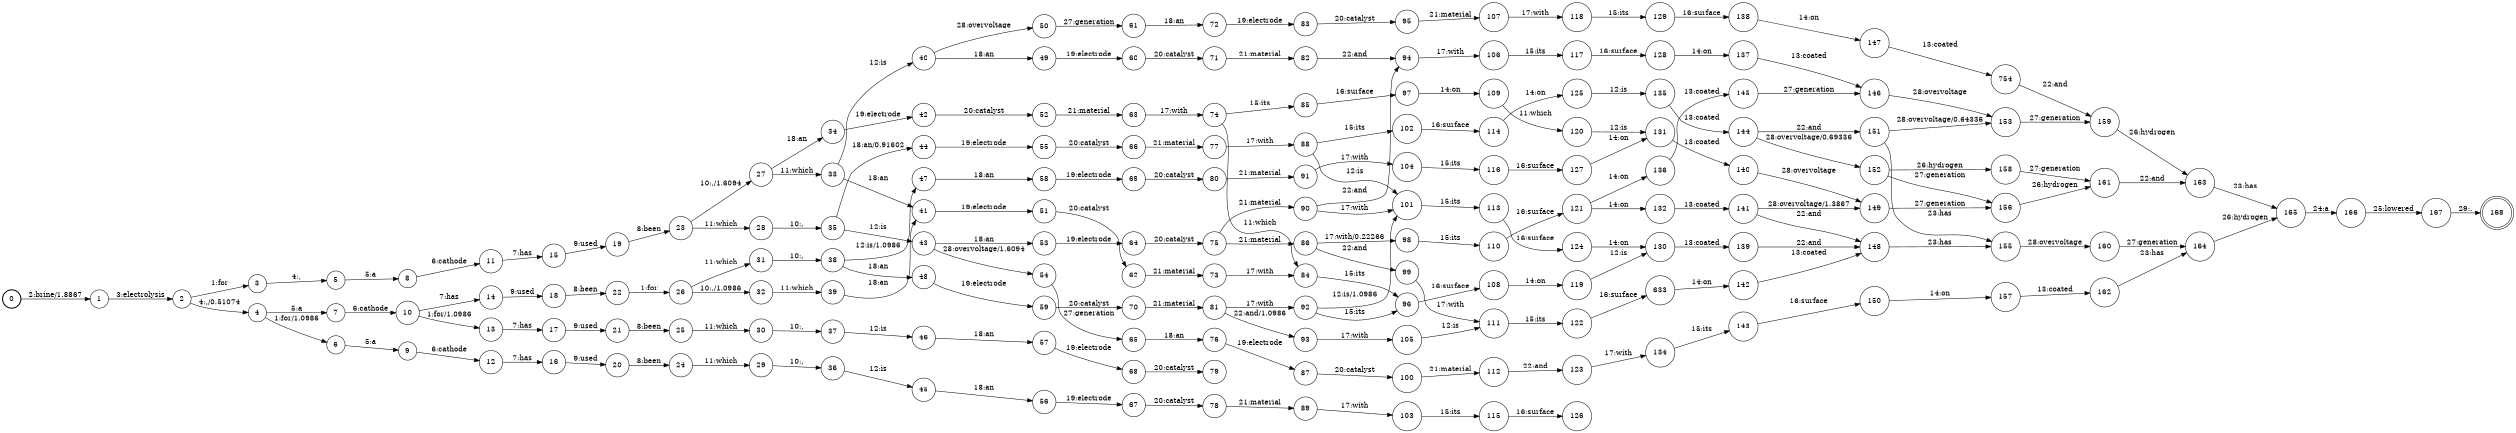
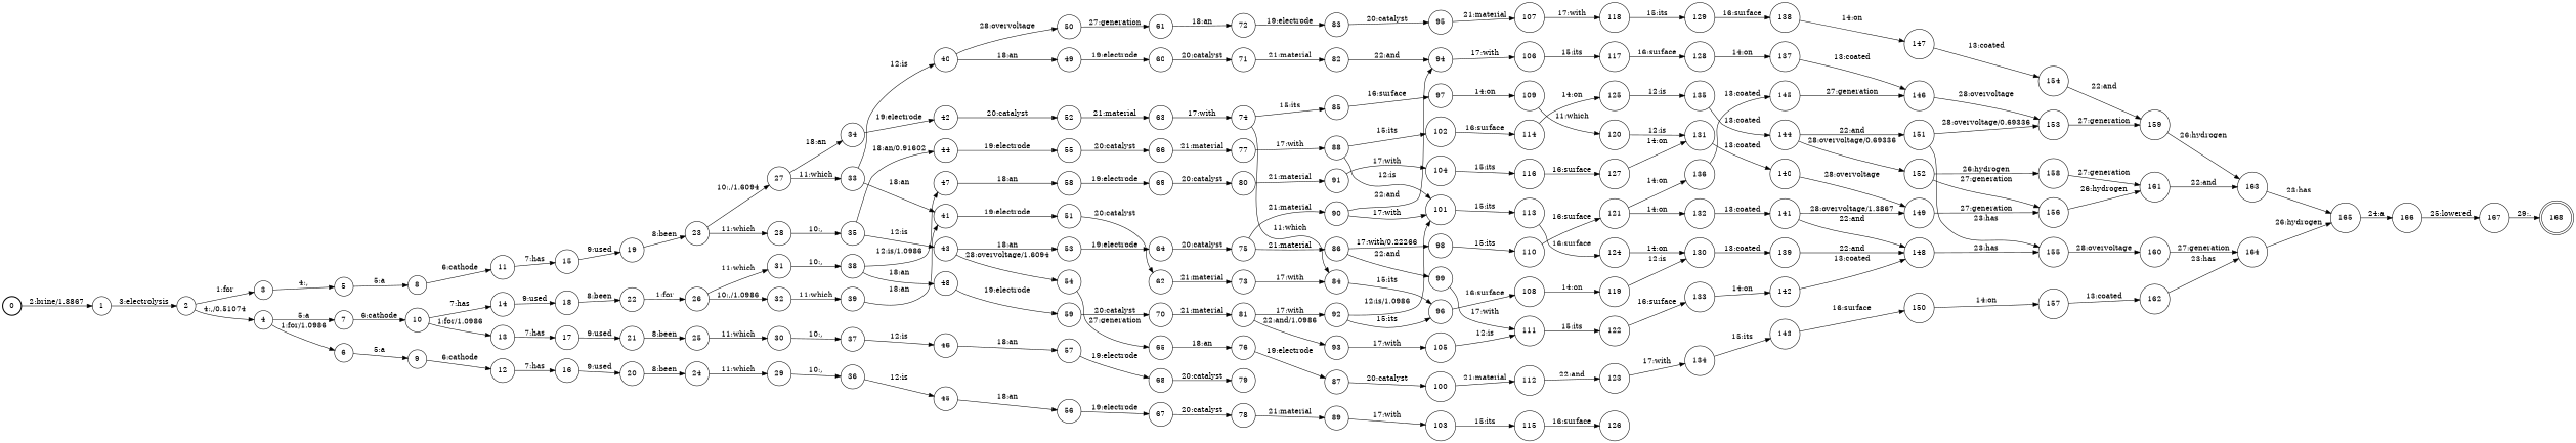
  digraph {
    nodesep=0.25
    rankdir=LR
    ranksep=0.4
    node [fontsize=14 shape=circle style=solid]
    edge [fontsize=14]
    n1 [label=0 style=bold]
    n2 [label=1]
    n3 [label=2]
    n4 [label=3]
    n5 [label=4]
    n6 [label=5]
    n7 [label=6]
    n8 [label=7]
    n9 [label=8]
    n10 [label=9]
    n11 [label=10]
    n12 [label=11]
    n13 [label=12]
    n14 [label=13]
    n15 [label=14]
    n16 [label=15]
    n17 [label=16]
    n18 [label=17]
    n19 [label=18]
    n20 [label=19]
    n21 [label=20]
    n22 [label=21]
    n23 [label=22]
    n24 [label=23]
    n25 [label=24]
    n26 [label=25]
    n27 [label=26]
    n28 [label=27]
    n29 [label=28]
    n30 [label=29]
    n31 [label=30]
    n32 [label=32]
    n33 [label=31]
    n34 [label=33]
    n35 [label=34]
    n36 [label=35]
    n37 [label=36]
    n38 [label=37]
    n39 [label=39]
    n40 [label=38]
    n41 [label=40]
    n42 [label=41]
    n43 [label=42]
    n44 [label=43]
    n45 [label=44]
    n46 [label=45]
    n47 [label=46]
    n48 [label=47]
    n49 [label=48]
    n50 [label=49]
    n51 [label=50]
    n52 [label=51]
    n53 [label=52]
    n54 [label=53]
    n55 [label=54]
    n56 [label=55]
    n57 [label=56]
    n58 [label=57]
    n59 [label=58]
    n60 [label=59]
    n61 [label=60]
    n62 [label=61]
    n63 [label=62]
    n64 [label=63]
    n65 [label=64]
    n66 [label=65]
    n67 [label=66]
    n68 [label=67]
    n69 [label=68]
    n70 [label=69]
    n71 [label=70]
    n72 [label=71]
    n73 [label=72]
    n74 [label=73]
    n75 [label=74]
    n76 [label=75]
    n77 [label=76]
    n78 [label=77]
    n79 [label=78]
    n80 [label=79]
    n81 [label=80]
    n82 [label=81]
    n83 [label=82]
    n84 [label=83]
    n85 [label=84]
    n86 [label=85]
    n87 [label=86]
    n88 [label=90]
    n89 [label=87]
    n90 [label=88]
    n91 [label=89]
    n92 [label=91]
    n93 [label=92]
    n94 [label=93]
    n95 [label=94]
    n96 [label=95]
    n97 [label=96]
    n98 [label=97]
    n99 [label=98]
    n100 [label=99]
    n101 [label=100]
    n102 [label=101]
    n103 [label=102]
    n104 [label=103]
    n105 [label=104]
    n106 [label=105]
    n107 [label=106]
    n108 [label=107]
    n109 [label=108]
    n110 [label=109]
    n111 [label=110]
    n112 [label=111]
    n113 [label=112]
    n114 [label=113]
    n115 [label=114]
    n116 [label=115]
    n117 [label=116]
    n118 [label=117]
    n119 [label=118]
    n120 [label=119]
    n121 [label=120]
    n122 [label=121]
    n123 [label=122]
    n124 [label=123]
    n125 [label=124]
    n126 [label=125]
    n127 [label=126]
    n128 [label=127]
    n129 [label=128]
    n130 [label=129]
    n131 [label=130]
    n132 [label=131]
    n133 [label=132]
    n134 [label=136]
-   n135 [label=633]
+   n135 [label=133]
    n136 [label=134]
    n137 [label=135]
    n138 [label=137]
    n139 [label=138]
    n140 [label=139]
    n141 [label=140]
    n142 [label=141]
    n143 [label=142]
    n144 [label=143]
    n145 [label=144]
    n146 [label=145]
    n147 [label=146]
    n148 [label=147]
    n149 [label=148]
    n150 [label=149]
    n151 [label=150]
    n152 [label=151]
    n153 [label=152]
    n154 [label=153]
-   n155 [label=754]
+   n155 [label=154]
    n156 [label=155]
    n157 [label=156]
    n158 [label=157]
    n159 [label=158]
    n160 [label=159]
    n161 [label=160]
    n162 [label=161]
    n163 [label=162]
    n164 [label=163]
    n165 [label=164]
    n166 [label=165]
    n167 [label=166]
    n168 [label=167]
    n169 [label=168 shape=doublecircle]
    n1 -> n2 [label="2:brine/1.8867"]
    n2 -> n3 [label="3:electrolysis"]
    n3 -> n4 [label="1:for"]
    n3 -> n5 [label="4:,/0.51074"]
    n4 -> n6 [label="4:,"]
    n5 -> n7 [label="1:for/1.0986"]
    n5 -> n8 [label="5:a"]
    n6 -> n9 [label="5:a"]
    n7 -> n10 [label="5:a"]
    n8 -> n11 [label="6:cathode"]
    n9 -> n12 [label="6:cathode"]
    n10 -> n13 [label="6:cathode"]
    n11 -> n14 [label="1:for/1.0986"]
    n11 -> n15 [label="7:has"]
    n12 -> n16 [label="7:has"]
    n13 -> n17 [label="7:has"]
    n14 -> n18 [label="7:has"]
    n15 -> n19 [label="9:used"]
    n16 -> n20 [label="9:used"]
    n17 -> n21 [label="9:used"]
    n18 -> n22 [label="9:used"]
    n19 -> n23 [label="8:been"]
    n20 -> n24 [label="8:been"]
    n21 -> n25 [label="8:been"]
    n22 -> n26 [label="8:been"]
    n23 -> n27 [label="1:for"]
    n24 -> n28 [label="10:,/1.6094"]
    n24 -> n29 [label="11:which"]
    n25 -> n30 [label="11:which"]
    n26 -> n31 [label="11:which"]
    n27 -> n32 [label="10:,/1.0986"]
    n27 -> n33 [label="11:which"]
    n28 -> n34 [label="11:which"]
    n28 -> n35 [label="18:an"]
    n29 -> n36 [label="10:,"]
    n30 -> n37 [label="10:,"]
    n31 -> n38 [label="10:,"]
    n32 -> n39 [label="11:which"]
    n33 -> n40 [label="10:,"]
    n34 -> n41 [label="12:is"]
    n34 -> n42 [label="18:an"]
    n35 -> n43 [label="19:electrode"]
    n36 -> n44 [label="12:is"]
    n36 -> n45 [label="18:an/0.91602"]
    n37 -> n46 [label="12:is"]
    n38 -> n47 [label="12:is"]
    n39 -> n42 [label="18:an"]
    n40 -> n48 [label="12:is/1.0986"]
    n40 -> n49 [label="18:an"]
    n41 -> n50 [label="18:an"]
    n41 -> n51 [label="28:overvoltage"]
    n42 -> n52 [label="19:electrode"]
    n43 -> n53 [label="20:catalyst"]
    n44 -> n54 [label="18:an"]
    n44 -> n55 [label="28:overvoltage/1.6094"]
    n45 -> n56 [label="19:electrode"]
    n46 -> n57 [label="18:an"]
    n47 -> n58 [label="18:an"]
    n48 -> n59 [label="18:an"]
    n49 -> n60 [label="19:electrode"]
    n50 -> n61 [label="19:electrode"]
    n51 -> n62 [label="27:generation"]
    n52 -> n63 [label="20:catalyst"]
    n53 -> n64 [label="21:material"]
    n54 -> n65 [label="19:electrode"]
    n55 -> n66 [label="27:generation"]
    n56 -> n67 [label="20:catalyst"]
    n57 -> n68 [label="19:electrode"]
    n58 -> n69 [label="19:electrode"]
    n59 -> n70 [label="19:electrode"]
    n60 -> n71 [label="20:catalyst"]
    n61 -> n72 [label="20:catalyst"]
    n62 -> n73 [label="18:an"]
    n63 -> n74 [label="21:material"]
    n64 -> n75 [label="17:with"]
    n65 -> n76 [label="20:catalyst"]
    n66 -> n77 [label="18:an"]
    n67 -> n78 [label="21:material"]
    n68 -> n79 [label="20:catalyst"]
    n69 -> n80 [label="20:catalyst"]
    n70 -> n81 [label="20:catalyst"]
    n71 -> n82 [label="21:material"]
    n72 -> n83 [label="21:material"]
    n73 -> n84 [label="19:electrode"]
    n74 -> n85 [label="17:with"]
    n75 -> n85 [label="11:which"]
    n75 -> n86 [label="15:its"]
    n76 -> n87 [label="21:material"]
    n76 -> n88 [label="21:material"]
    n77 -> n89 [label="19:electrode"]
    n78 -> n90 [label="17:with"]
    n79 -> n91 [label="21:material"]
    n81 -> n92 [label="21:material"]
    n82 -> n93 [label="17:with"]
    n82 -> n94 [label="22:and/1.0986"]
    n83 -> n95 [label="22:and"]
    n84 -> n96 [label="20:catalyst"]
    n85 -> n97 [label="15:its"]
    n86 -> n98 [label="16:surface"]
    n87 -> n99 [label="17:with/0.22266"]
    n87 -> n100 [label="22:and"]
    n88 -> n95 [label="22:and"]
    n88 -> n102 [label="17:with"]
    n89 -> n101 [label="20:catalyst"]
    n90 -> n102 [label="12:is"]
    n90 -> n103 [label="15:its"]
    n91 -> n104 [label="17:with"]
    n92 -> n105 [label="17:with"]
    n93 -> n97 [label="15:its"]
    n93 -> n102 [label="12:is/1.0986"]
    n94 -> n106 [label="17:with"]
    n95 -> n107 [label="17:with"]
    n96 -> n108 [label="21:material"]
    n97 -> n109 [label="16:surface"]
    n98 -> n110 [label="14:on"]
    n99 -> n111 [label="15:its"]
    n100 -> n112 [label="17:with"]
    n101 -> n113 [label="21:material"]
    n102 -> n114 [label="15:its"]
    n103 -> n115 [label="16:surface"]
    n104 -> n116 [label="15:its"]
    n105 -> n117 [label="15:its"]
    n106 -> n112 [label="12:is"]
    n107 -> n118 [label="15:its"]
    n108 -> n119 [label="17:with"]
    n109 -> n120 [label="14:on"]
    n110 -> n121 [label="11:which"]
    n111 -> n122 [label="16:surface"]
    n112 -> n123 [label="15:its"]
    n113 -> n124 [label="22:and"]
    n114 -> n125 [label="16:surface"]
    n115 -> n126 [label="14:on"]
    n116 -> n127 [label="16:surface"]
    n117 -> n128 [label="16:surface"]
    n118 -> n129 [label="16:surface"]
    n119 -> n130 [label="15:its"]
    n120 -> n131 [label="12:is"]
    n121 -> n132 [label="12:is"]
    n122 -> n133 [label="14:on"]
    n122 -> n134 [label="14:on"]
    n123 -> n135 [label="16:surface"]
    n124 -> n136 [label="17:with"]
    n125 -> n131 [label="14:on"]
    n126 -> n137 [label="12:is"]
    n128 -> n132 [label="14:on"]
    n129 -> n138 [label="14:on"]
    n130 -> n139 [label="16:surface"]
    n131 -> n140 [label="13:coated"]
    n132 -> n141 [label="13:coated"]
    n133 -> n142 [label="13:coated"]
    n134 -> n146 [label="13:coated"]
    n135 -> n143 [label="14:on"]
    n136 -> n144 [label="15:its"]
    n137 -> n145 [label="13:coated"]
    n138 -> n147 [label="13:coated"]
    n139 -> n148 [label="14:on"]
    n140 -> n149 [label="22:and"]
    n141 -> n150 [label="28:overvoltage"]
    n142 -> n149 [label="22:and"]
    n142 -> n150 [label="28:overvoltage/1.3867"]
    n143 -> n149 [label="13:coated"]
    n144 -> n151 [label="16:surface"]
    n145 -> n152 [label="22:and"]
    n145 -> n153 [label="28:overvoltage/0.69336"]
    n146 -> n147 [label="27:generation"]
    n147 -> n154 [label="28:overvoltage"]
    n148 -> n155 [label="13:coated"]
    n149 -> n156 [label="23:has"]
    n150 -> n157 [label="27:generation"]
    n151 -> n158 [label="14:on"]
-   n152 -> n154 [label="28:overvoltage/0.64336"]
+   n152 -> n154 [label="28:overvoltage/0.69336"]
    n152 -> n156 [label="23:has"]
    n153 -> n157 [label="27:generation"]
    n153 -> n159 [label="26:hydrogen"]
    n154 -> n160 [label="27:generation"]
    n155 -> n160 [label="22:and"]
    n156 -> n161 [label="28:overvoltage"]
    n157 -> n162 [label="26:hydrogen"]
    n158 -> n163 [label="13:coated"]
    n159 -> n162 [label="27:generation"]
    n160 -> n164 [label="26:hydrogen"]
    n161 -> n165 [label="27:generation"]
    n162 -> n164 [label="22:and"]
    n163 -> n165 [label="23:has"]
    n164 -> n166 [label="23:has"]
    n165 -> n166 [label="26:hydrogen"]
    n166 -> n167 [label="24:a"]
    n167 -> n168 [label="25:lowered"]
    n168 -> n169 [label="29:."]
  }
